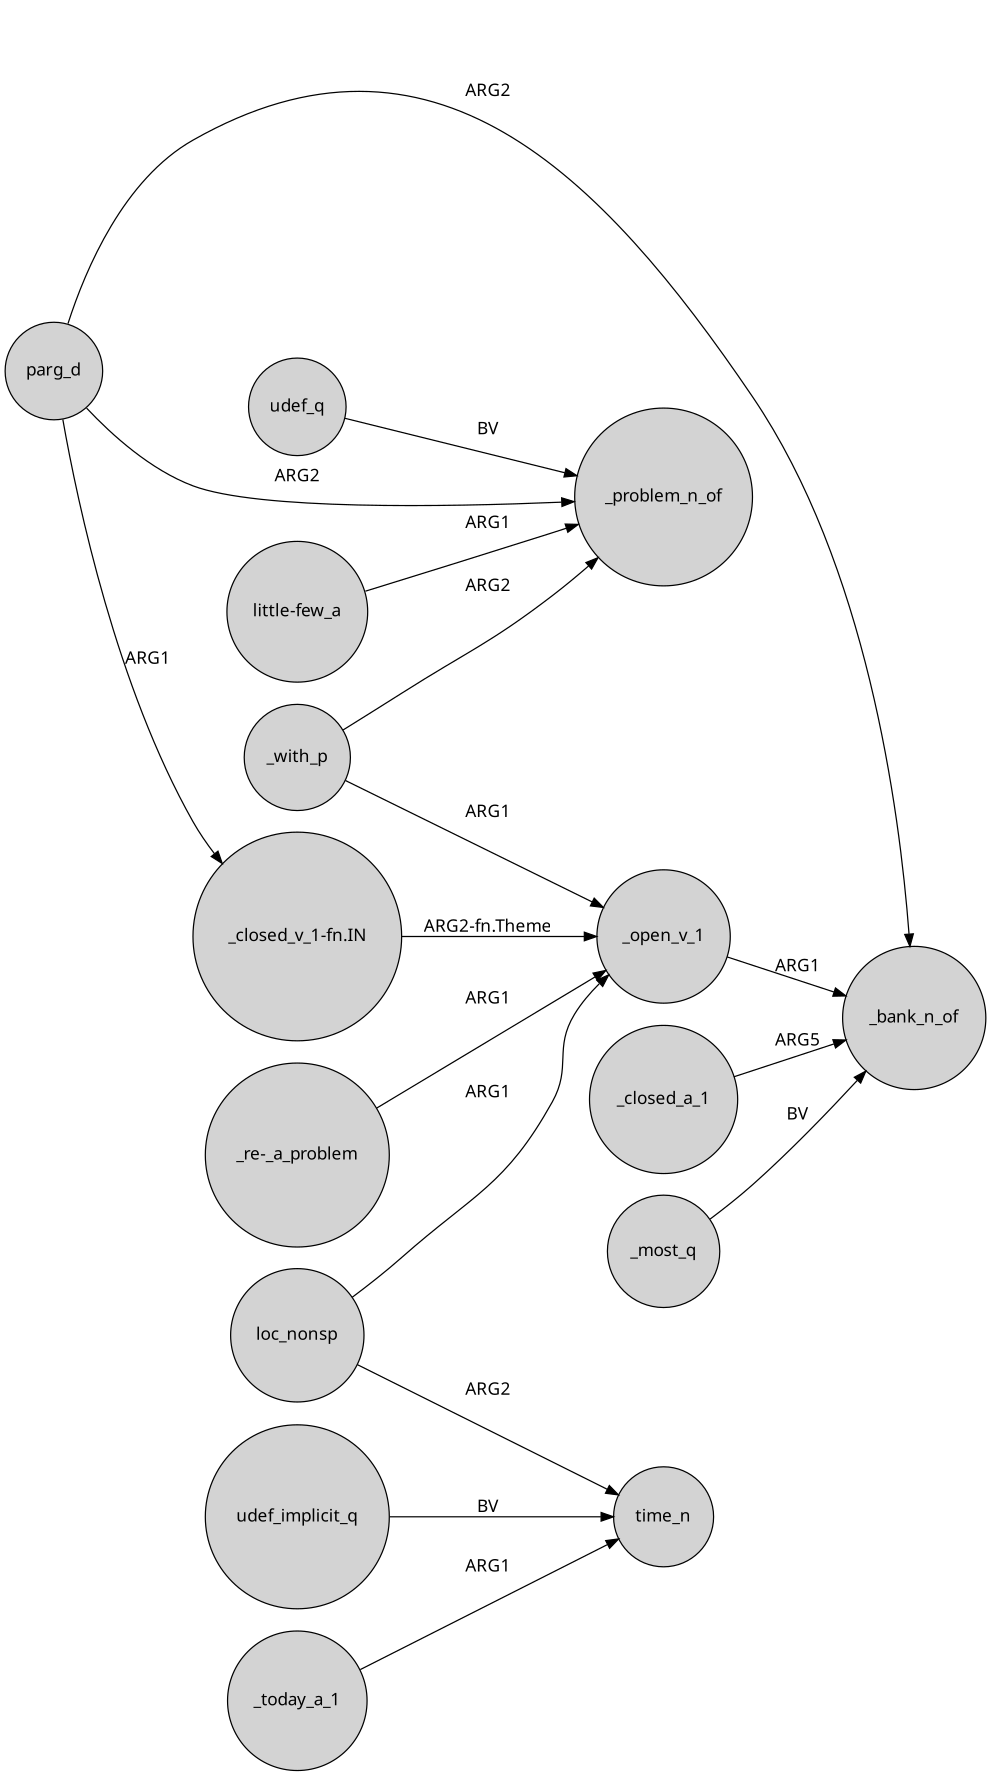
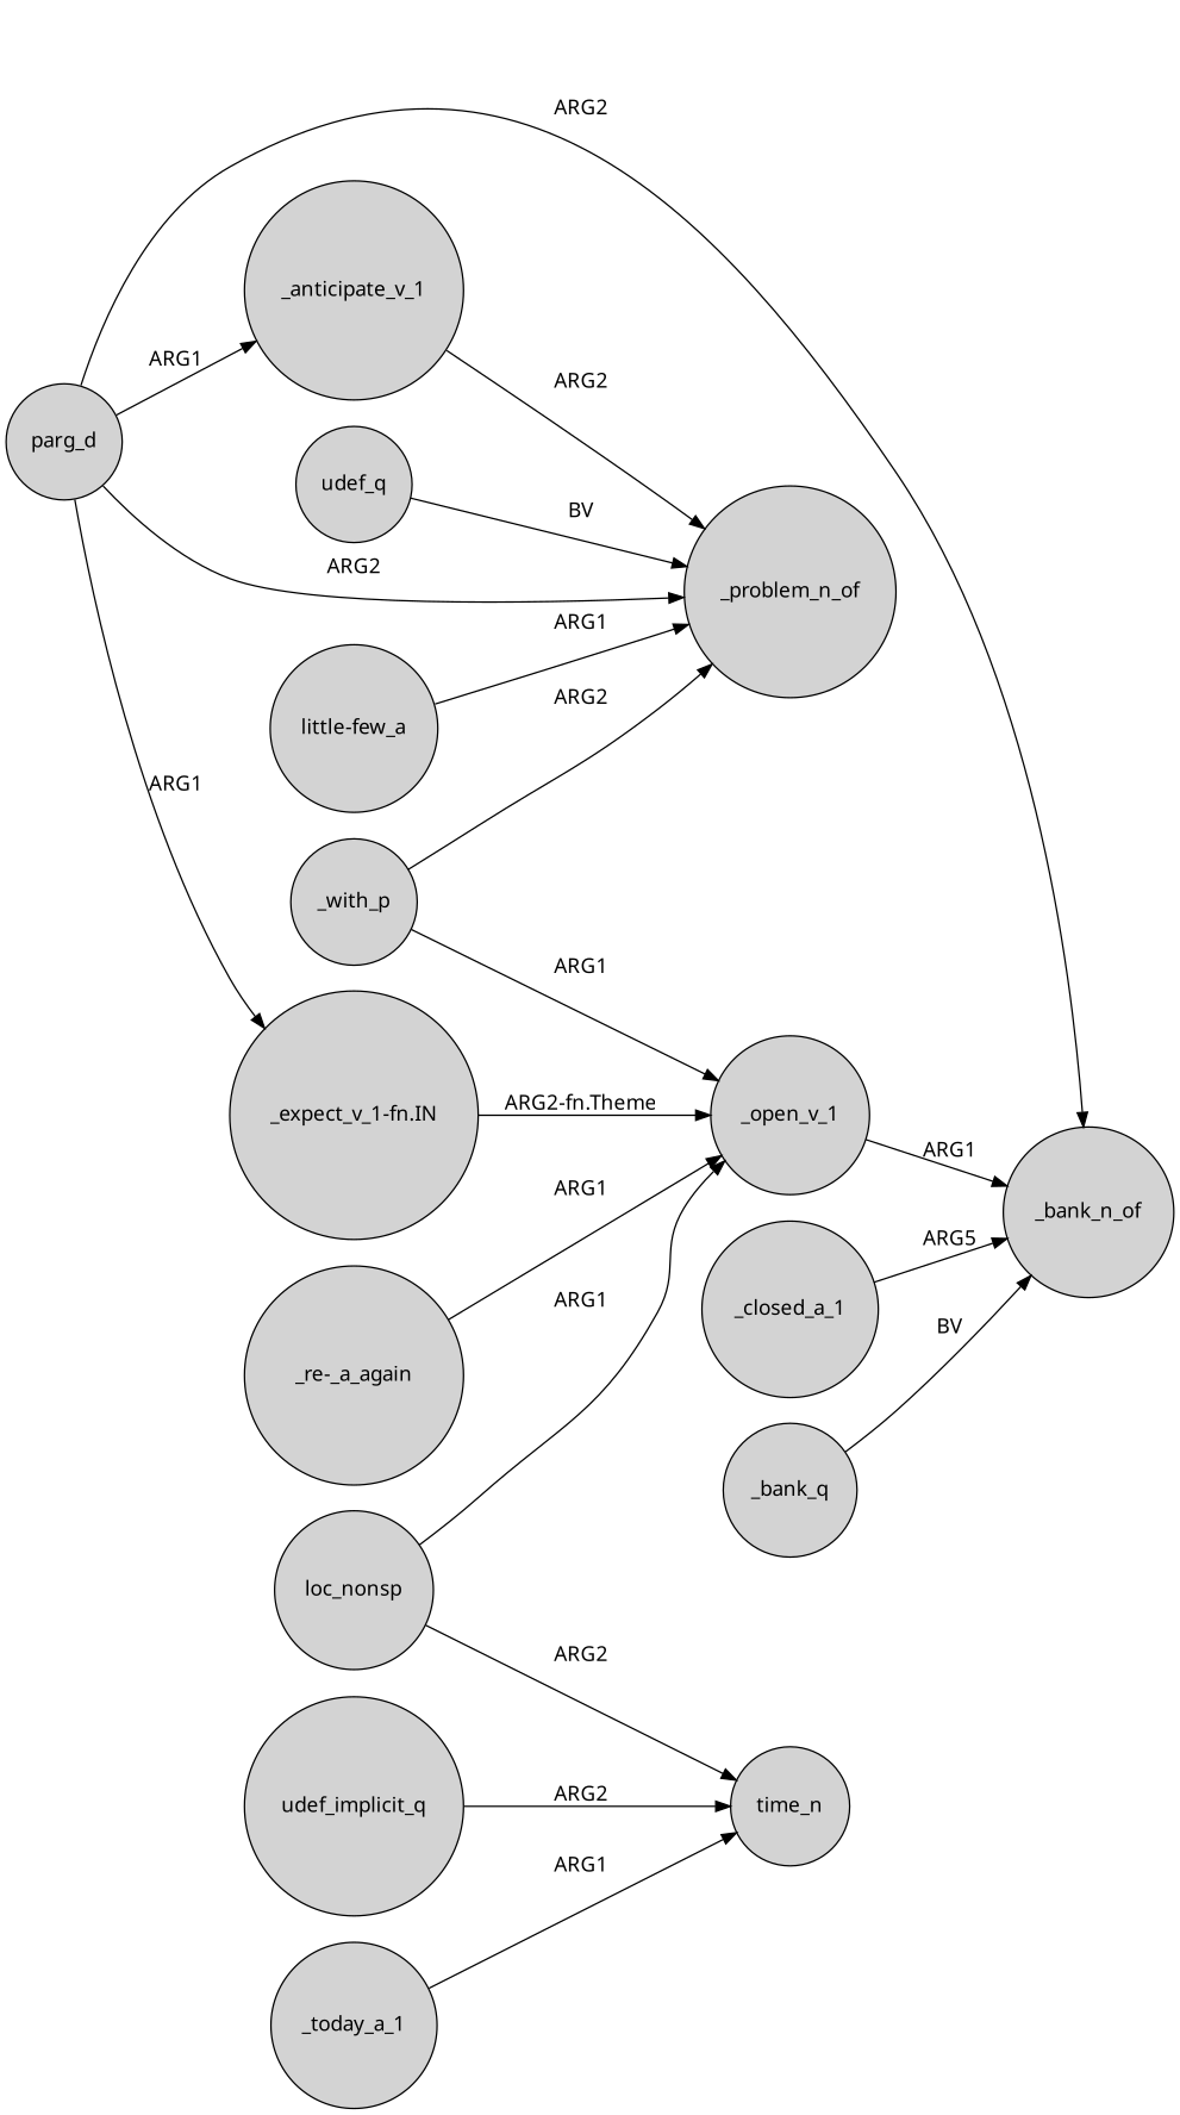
  digraph {
    fontname="Noto Sans"
    rankdir=LR
    node [fontname="Noto Sans" shape=circle style=filled]
    edge [fontname="Noto Sans"]
    _with_p
    _open_v_1
    _problem_n_of
    _bank_n_of
    _today_a_1
    time_n
    udef_q
    "little-few_a"
    parg_d
-   "_expect_v_1-fn.IN" [label="_closed_v_1-fn.IN"]
-   "_re-_a_again" [label="_re-_a_problem"]
+   _anticipate_v_1
+   "_expect_v_1-fn.IN"
+   "_re-_a_again"
    loc_nonsp
    _closed_a_1
    n15 [label=udef_implicit_q]
-   _most_q
+   _most_q [label=_bank_q]
    _with_p -> _open_v_1 [label=ARG1]
    _with_p -> _problem_n_of [label=ARG2]
    _open_v_1 -> _bank_n_of [label=ARG1]
    _today_a_1 -> time_n [label=ARG1]
    udef_q -> _problem_n_of [label=BV]
    "little-few_a" -> _problem_n_of [label=ARG1]
    parg_d -> _problem_n_of [label=ARG2]
    parg_d -> _bank_n_of [label=ARG2]
+   parg_d -> _anticipate_v_1 [label=ARG1]
    parg_d -> "_expect_v_1-fn.IN" [label=ARG1]
+   _anticipate_v_1 -> _problem_n_of [label=ARG2]
    "_expect_v_1-fn.IN" -> _open_v_1 [label="ARG2-fn.Theme"]
    "_re-_a_again" -> _open_v_1 [label=ARG1]
    loc_nonsp -> _open_v_1 [label=ARG1]
    loc_nonsp -> time_n [label=ARG2]
    _closed_a_1 -> _bank_n_of [label=ARG5]
-   n15 -> time_n [label=BV]
+   n15 -> time_n [label=ARG2]
    _most_q -> _bank_n_of [label=BV]
  }
